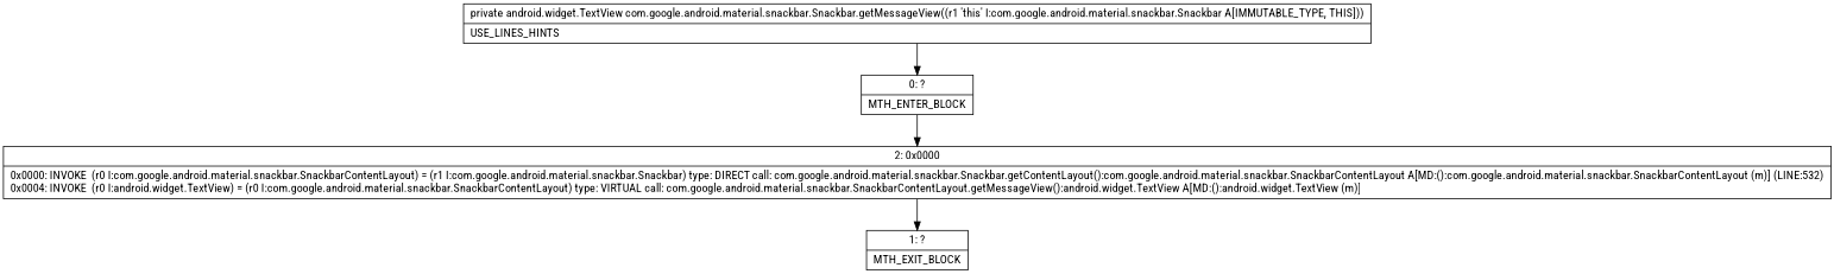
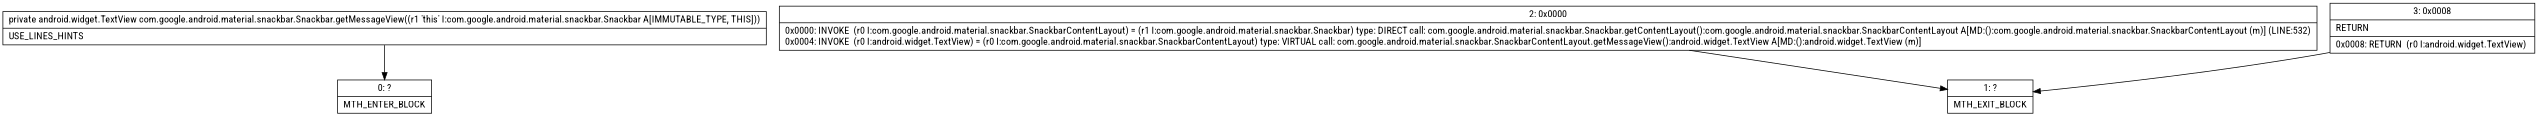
  digraph {
    fontname="Roboto Condensed"
    node [fontname="Roboto Condensed" shape=record]
    edge [fontname="Roboto Condensed"]
    n1 [label="{0\:\ ?|MTH_ENTER_BLOCK\l}"]
    n2 [label="{2\:\ 0x0000|0x0000: INVOKE  (r0 I:com.google.android.material.snackbar.SnackbarContentLayout) = (r1 I:com.google.android.material.snackbar.Snackbar) type: DIRECT call: com.google.android.material.snackbar.Snackbar.getContentLayout():com.google.android.material.snackbar.SnackbarContentLayout A[MD:():com.google.android.material.snackbar.SnackbarContentLayout (m)] (LINE:532)\l0x0004: INVOKE  (r0 I:android.widget.TextView) = (r0 I:com.google.android.material.snackbar.SnackbarContentLayout) type: VIRTUAL call: com.google.android.material.snackbar.SnackbarContentLayout.getMessageView():android.widget.TextView A[MD:():android.widget.TextView (m)]\l}"]
    n3 [label="{1\:\ ?|MTH_EXIT_BLOCK\l}"]
+   n4 [label="{3\:\ 0x0008|RETURN\l|0x0008: RETURN  (r0 I:android.widget.TextView) \l}"]
    n5 [label="{private android.widget.TextView com.google.android.material.snackbar.Snackbar.getMessageView((r1 'this' I:com.google.android.material.snackbar.Snackbar A[IMMUTABLE_TYPE, THIS]))  | USE_LINES_HINTS\l}"]
-   n1 -> n2
    n2 -> n3
+   n4 -> n3
    n5 -> n1
  }
